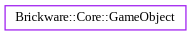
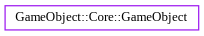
  digraph {
    rankdir=LR
    fontname="Liberation Serif"
-   n1 [color=purple fillcolor=white fontname="Liberation Serif" fontsize=10 height=0.2 label="Brickware::Core::GameObject" shape=record style=filled width=0.4]
+   n1 [color=purple fillcolor=white fontname="Liberation Serif" fontsize=10 height=0.2 label="GameObject::Core::GameObject" shape=record style=filled width=0.4]
  }
